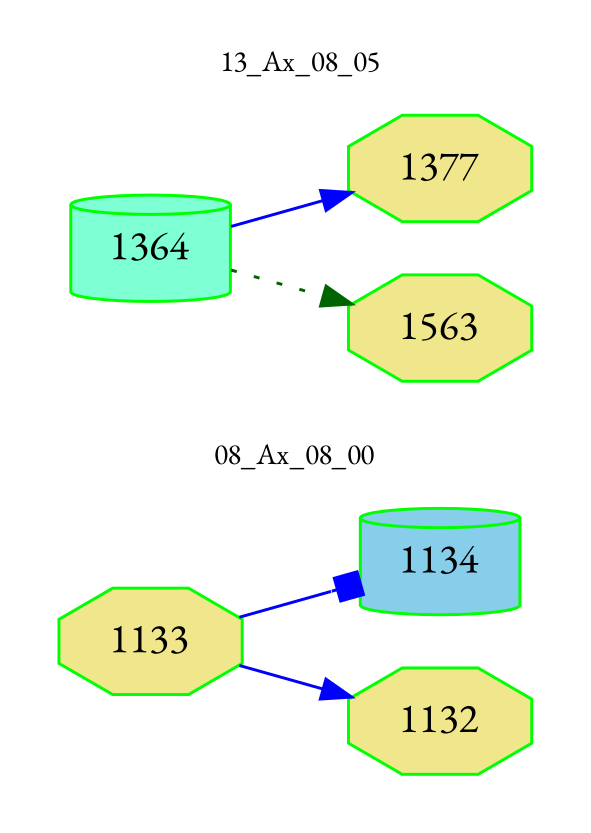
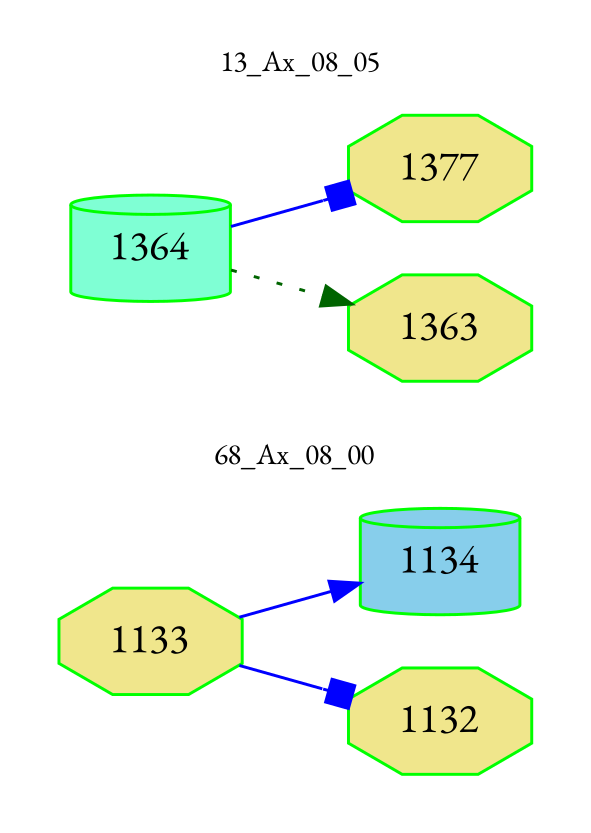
  digraph {
    fontname="EB Garamond"
    rankdir=LR
    node [color=green fillcolor=khaki fontname="EB Garamond" shape=octagon style=filled]
    edge [arrowhead=normal color=blue fontname="EB Garamond" style=solid]
    n1 [label=1133]
    n2 [label=1132]
    n3 [fillcolor=skyblue label=1134 shape=cylinder]
    n4 [fillcolor=aquamarine label=1364 shape=cylinder]
-   n5 [label=1563]
+   n5 [label=1363]
    n6 [label=1377]
    subgraph cluster_1 {
      color=white
      fontsize=10
-     label="08_Ax_08_00"
+     label="68_Ax_08_00"
      n1
      n2
      n3
    }
    subgraph cluster_2 {
      color=white
      fontsize=10
      label="13_Ax_08_05"
      n4
      n5
      n6
    }
-   n1 -> n2
-   n1 -> n3 [arrowhead=box]
+   n1 -> n2 [arrowhead=box]
+   n1 -> n3
    n4 -> n5 [color=darkgreen style=dotted]
-   n4 -> n6
+   n4 -> n6 [arrowhead=box]
  }
